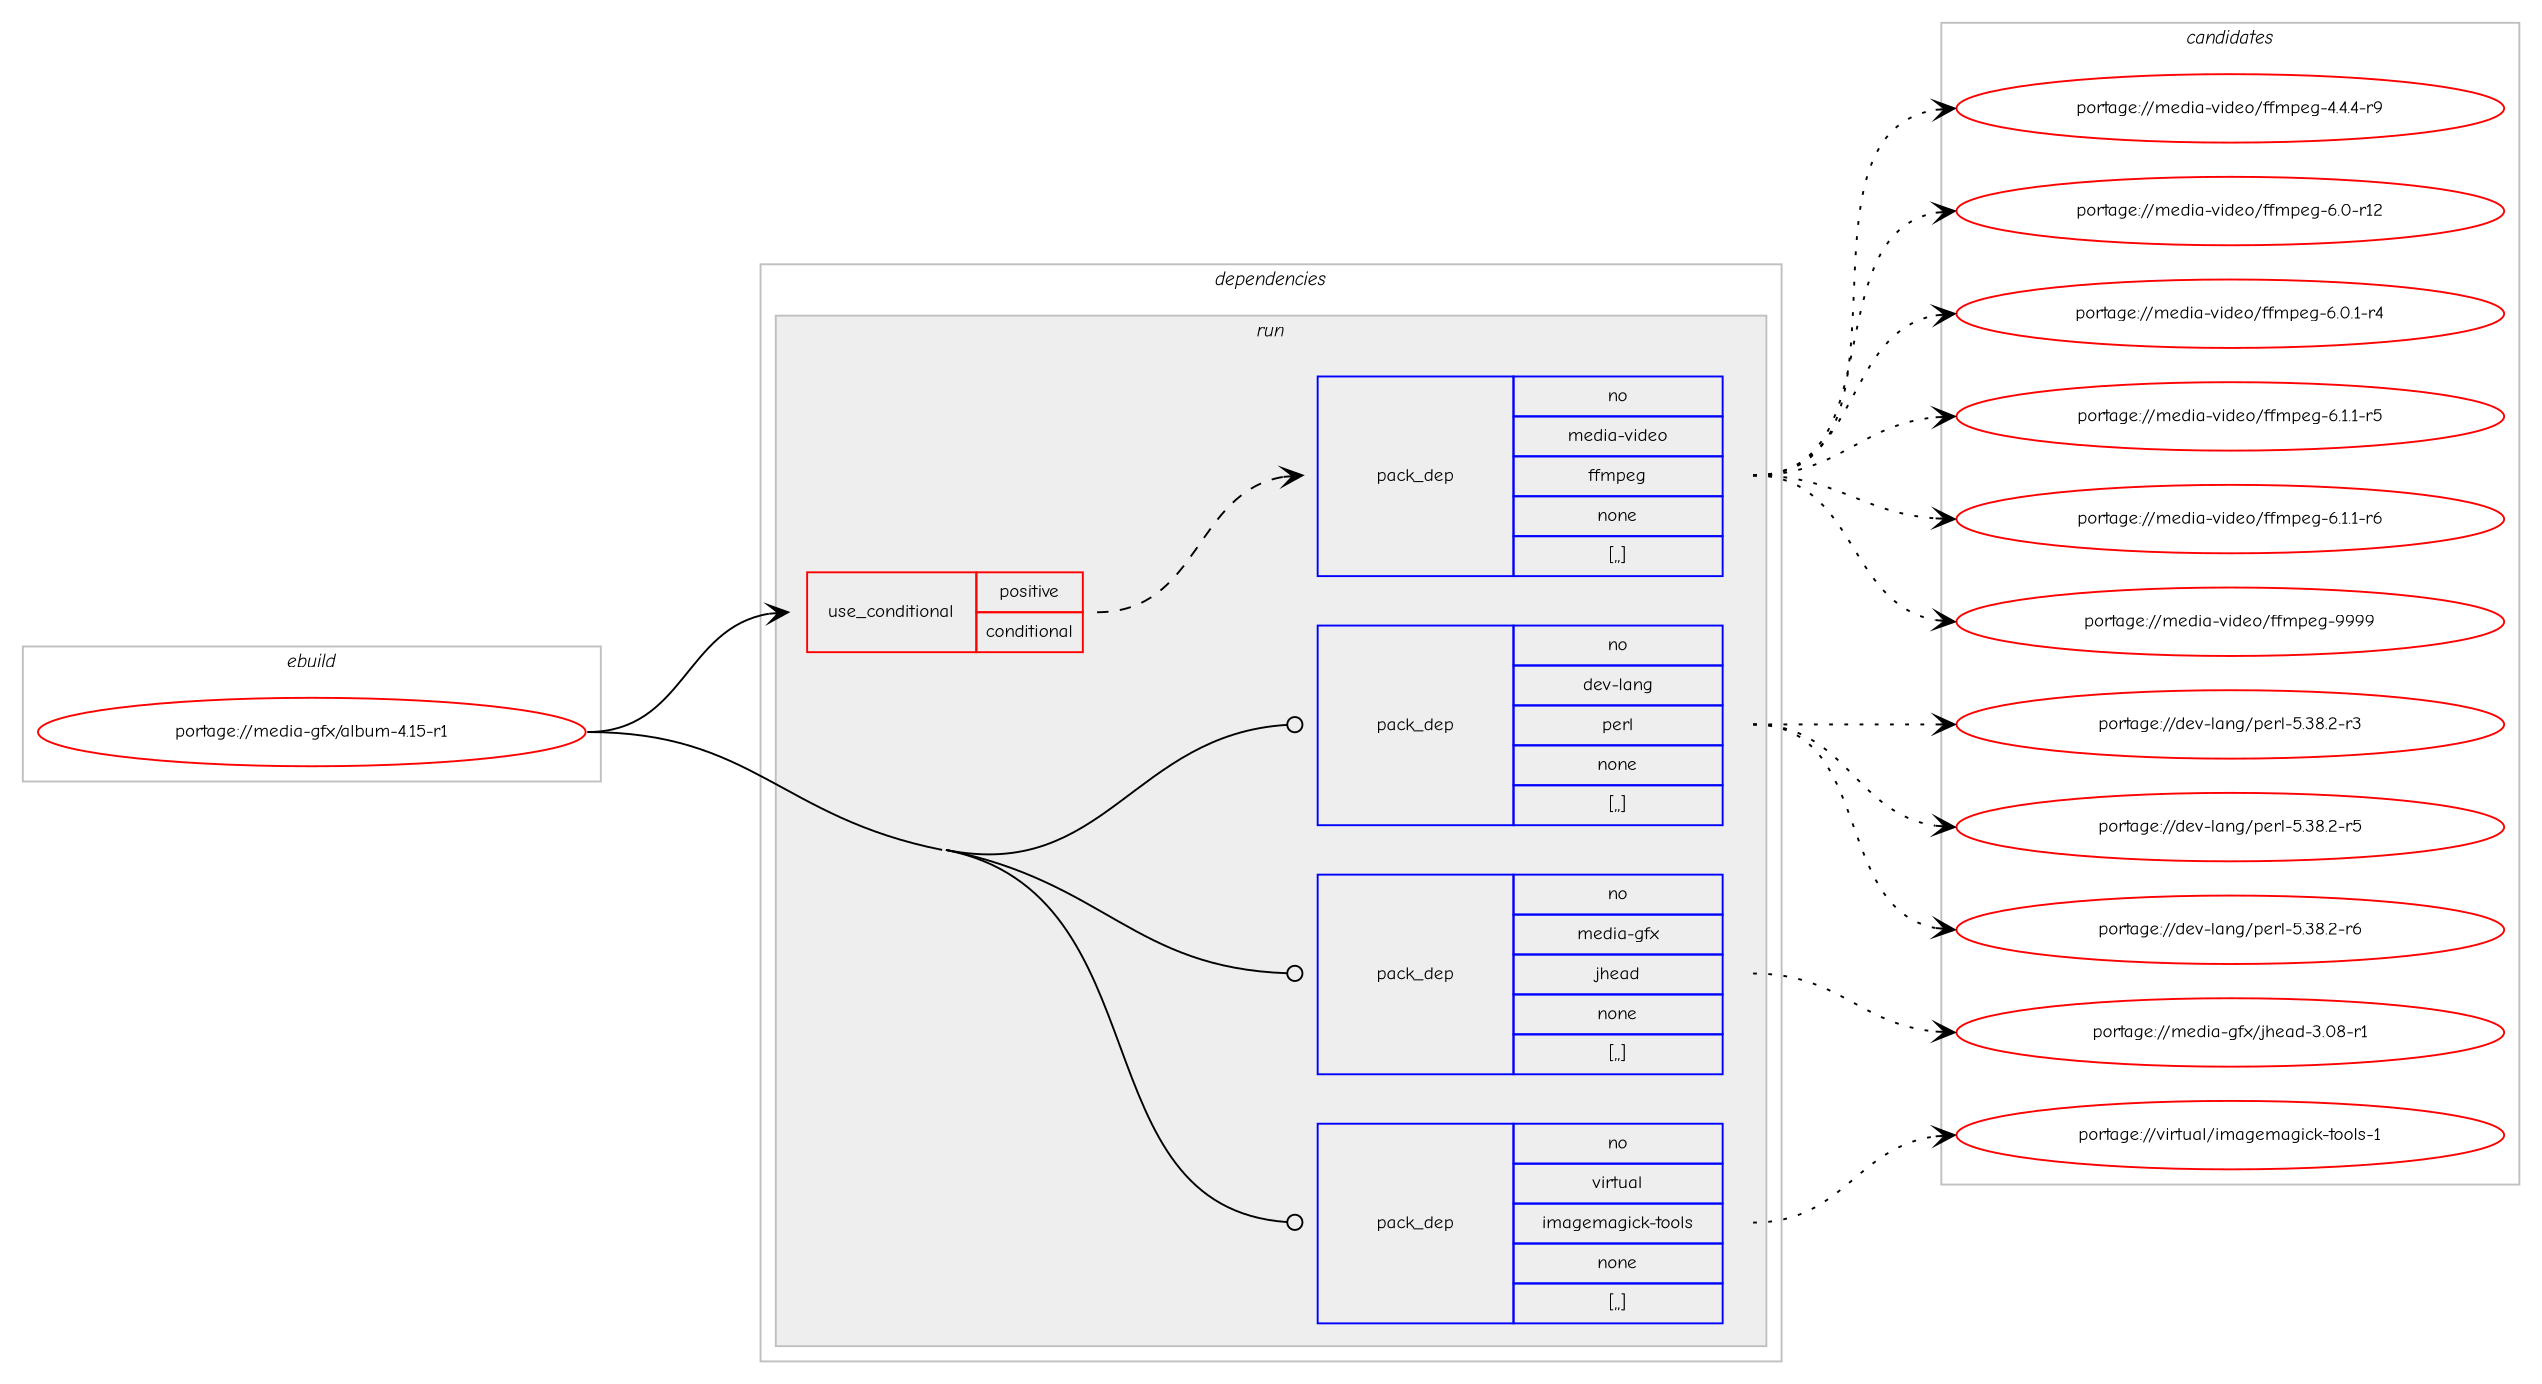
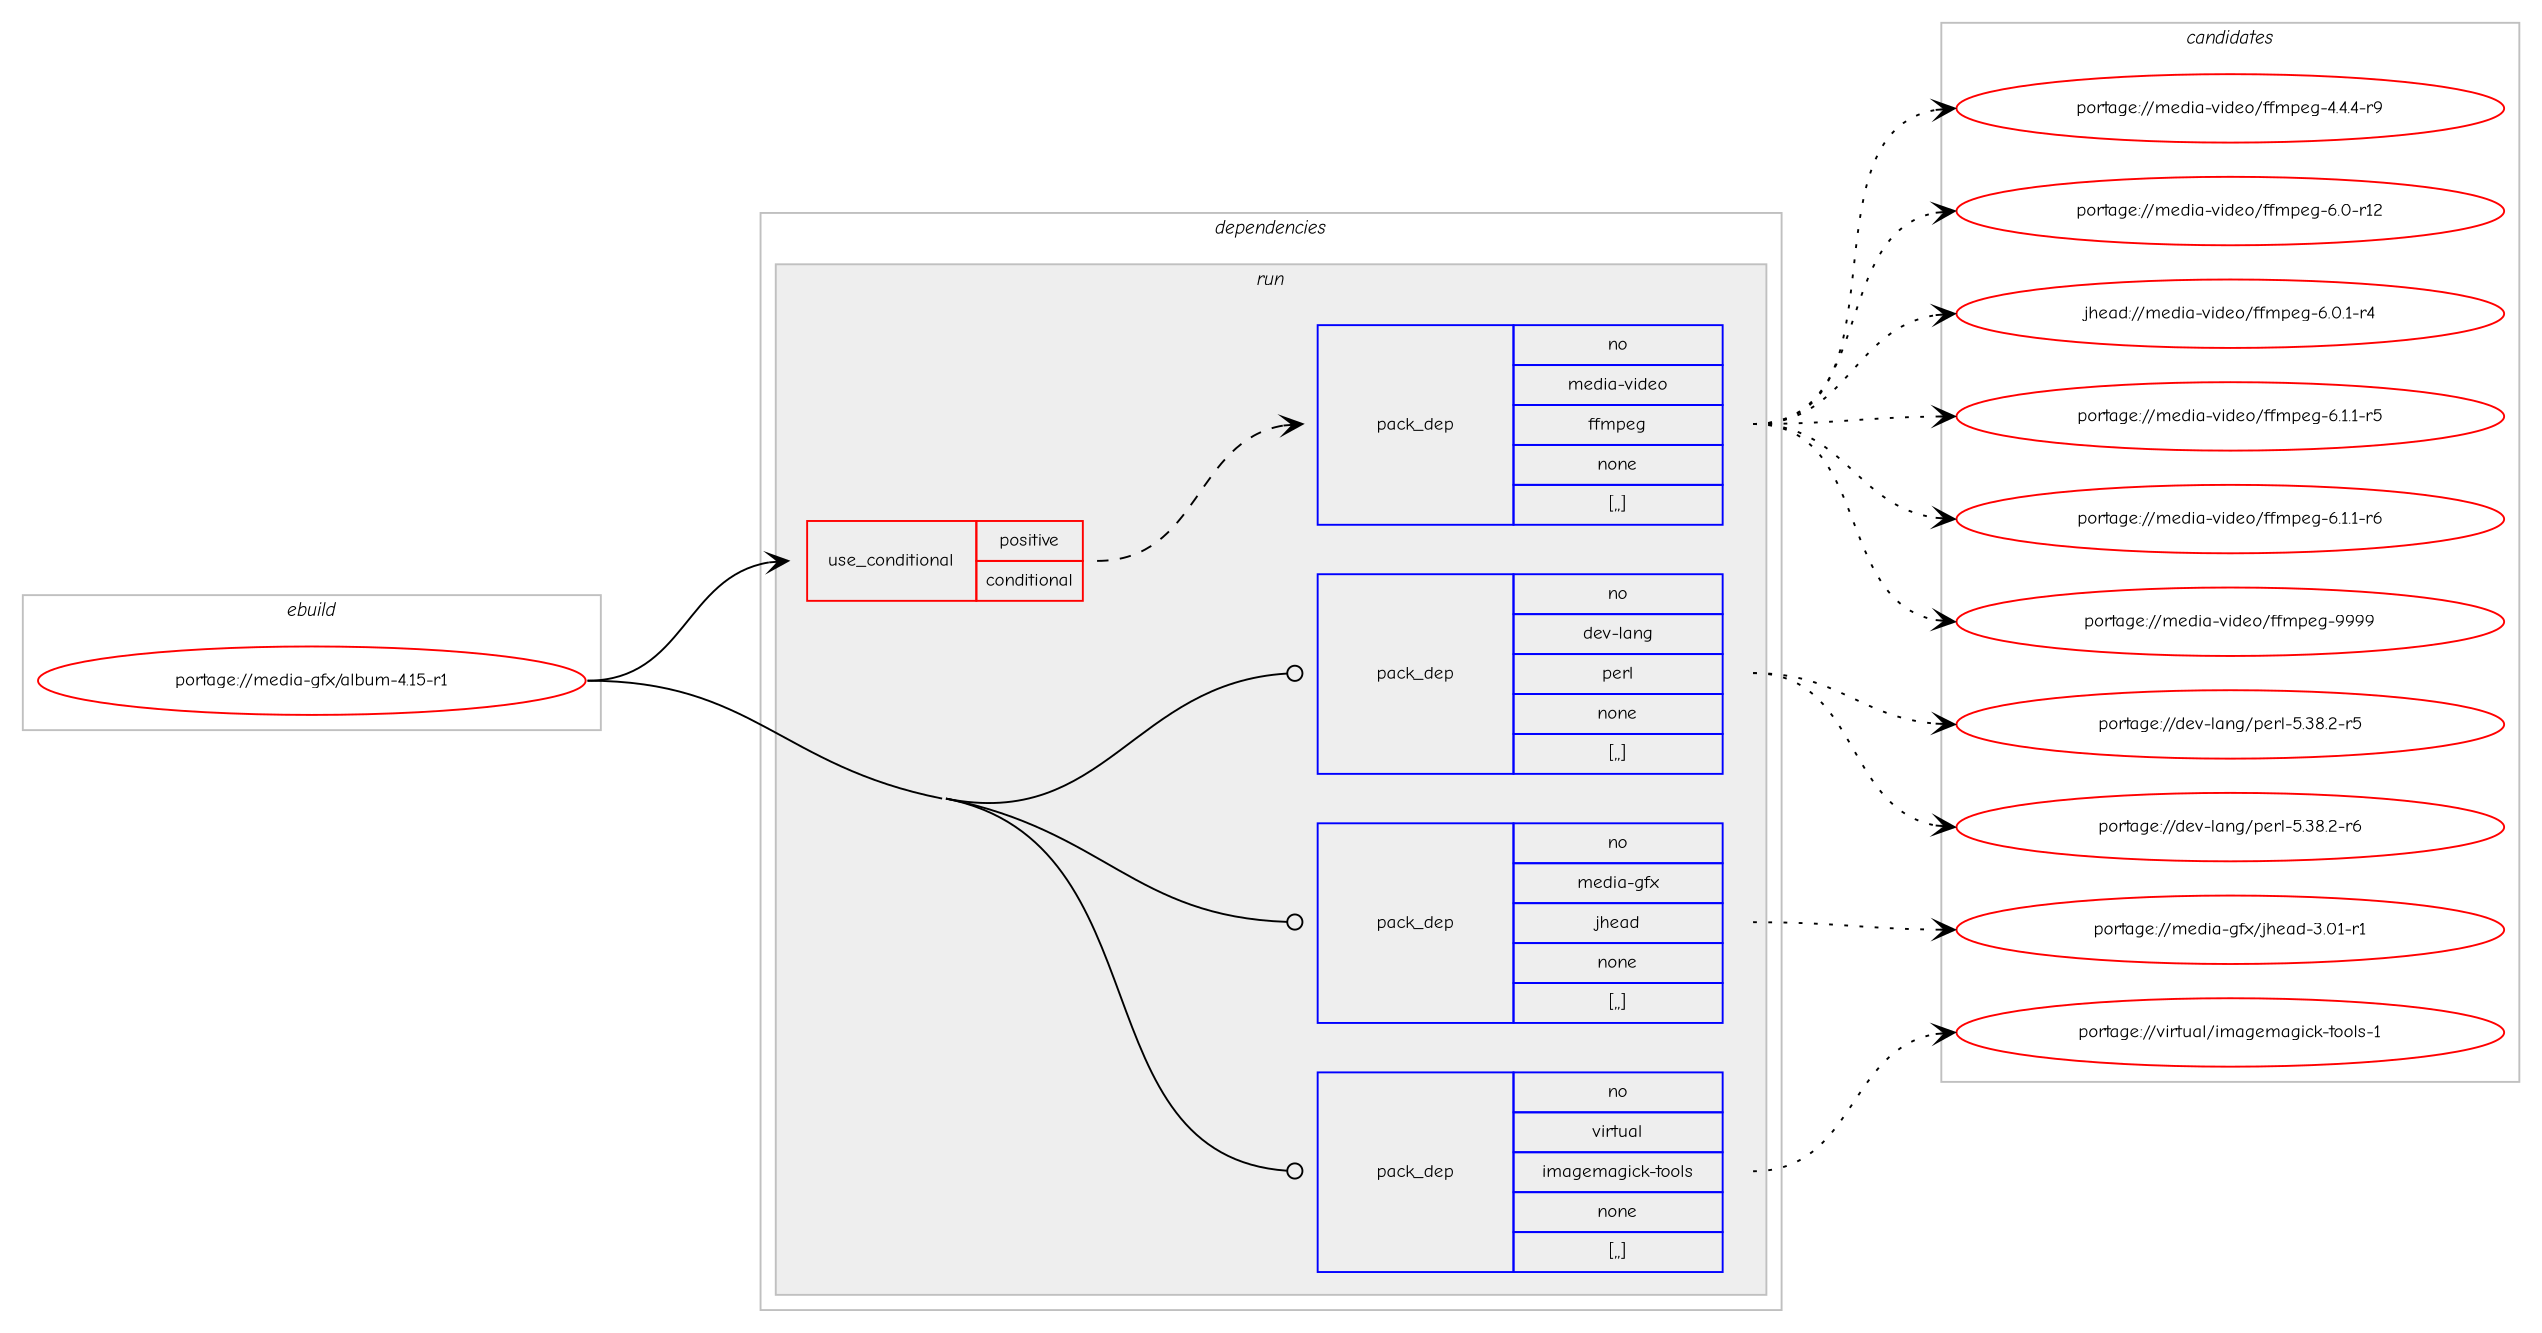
  digraph {
    compound=true
    concentrate=true
    fontname="Comic Neue"
    fontsize=10
    newrank=true
    rankdir=LR
    ranksep=1.5
    node [color=red fontname="Comic Neue" fontsize=10]
    edge [arrowhead=vee fontname="Comic Neue" headport=w style=dotted tailport=e weight=100]
    n1 [label="portage://media-gfx/album-4.15-r1" width=4]
    n2 [color=blue label=<<TABLE BORDER="0" CELLBORDER="1" CELLSPACING="0" CELLPADDING="4" WIDTH="220"><TR><TD ROWSPAN="6" CELLPADDING="30">pack_dep</TD></TR><TR><TD WIDTH="110">no</TD></TR><TR><TD>media-video</TD></TR><TR><TD>ffmpeg</TD></TR><TR><TD>none</TD></TR><TR><TD>[,,]</TD></TR></TABLE>> shape=none]
    n3 [label=<<TABLE BORDER="0" CELLBORDER="1" CELLSPACING="0" CELLPADDING="4"><TR><TD ROWSPAN="3" CELLPADDING="10">use_conditional</TD></TR><TR><TD>positive</TD></TR><TR><TD>conditional</TD></TR></TABLE>> shape=none]
    n4 [color=blue label=<<TABLE BORDER="0" CELLBORDER="1" CELLSPACING="0" CELLPADDING="4" WIDTH="220"><TR><TD ROWSPAN="6" CELLPADDING="30">pack_dep</TD></TR><TR><TD WIDTH="110">no</TD></TR><TR><TD>dev-lang</TD></TR><TR><TD>perl</TD></TR><TR><TD>none</TD></TR><TR><TD>[,,]</TD></TR></TABLE>> shape=none]
    n5 [color=blue label=<<TABLE BORDER="0" CELLBORDER="1" CELLSPACING="0" CELLPADDING="4" WIDTH="220"><TR><TD ROWSPAN="6" CELLPADDING="30">pack_dep</TD></TR><TR><TD WIDTH="110">no</TD></TR><TR><TD>media-gfx</TD></TR><TR><TD>jhead</TD></TR><TR><TD>none</TD></TR><TR><TD>[,,]</TD></TR></TABLE>> shape=none]
    n6 [color=blue label=<<TABLE BORDER="0" CELLBORDER="1" CELLSPACING="0" CELLPADDING="4" WIDTH="220"><TR><TD ROWSPAN="6" CELLPADDING="30">pack_dep</TD></TR><TR><TD WIDTH="110">no</TD></TR><TR><TD>virtual</TD></TR><TR><TD>imagemagick-tools</TD></TR><TR><TD>none</TD></TR><TR><TD>[,,]</TD></TR></TABLE>> shape=none]
    n7 [label="portage://media-video/ffmpeg-4.4.4-r9" width=4]
    n8 [label="portage://media-video/ffmpeg-6.0-r12" width=4]
-   n9 [label="portage://media-video/ffmpeg-6.0.1-r4" width=4]
+   n9 [label="jhead://media-video/ffmpeg-6.0.1-r4" width=4]
    n10 [label="portage://media-video/ffmpeg-6.1.1-r5" width=4]
    n11 [label="portage://media-video/ffmpeg-6.1.1-r6" width=4]
    n12 [label="portage://media-video/ffmpeg-9999" width=4]
-   n13 [label="portage://dev-lang/perl-5.38.2-r3" width=4]
    n14 [label="portage://dev-lang/perl-5.38.2-r5" width=4]
    n15 [label="portage://dev-lang/perl-5.38.2-r6" width=4]
-   n16 [label="portage://media-gfx/jhead-3.08-r1" width=4]
+   n16 [label="portage://media-gfx/jhead-3.01-r1" width=4]
    n17 [label="portage://virtual/imagemagick-tools-1" width=4]
    subgraph cluster_1 {
      color=gray
      label=<<i>ebuild</i>>
      rank=same
      n1
    }
    subgraph cluster_2 {
      color=gray
      label=<<i>dependencies</i>>
      subgraph cluster_3 {
        color=gray
        fillcolor="#eeeeee"
        label=<<i>compile</i>>
        style=filled
      }
      subgraph cluster_4 {
        color=gray
        fillcolor="#eeeeee"
        label=<<i>compile and run</i>>
        style=filled
      }
      subgraph cluster_5 {
        color=gray
        fillcolor="#eeeeee"
        label=<<i>run</i>>
        style=filled
        subgraph sub_6 {
          color=gray
          fillcolor="#eeeeee"
          label=<<i>run</i>>
          style=filled
          n3
          subgraph sub_7 {
            color=gray
            fillcolor="#eeeeee"
            label=<<i>run</i>>
            style=filled
            n2
          }
        }
        subgraph sub_8 {
          color=gray
          fillcolor="#eeeeee"
          label=<<i>run</i>>
          style=filled
          n4
        }
        subgraph sub_9 {
          color=gray
          fillcolor="#eeeeee"
          label=<<i>run</i>>
          style=filled
          n5
        }
        subgraph sub_10 {
          color=gray
          fillcolor="#eeeeee"
          label=<<i>run</i>>
          style=filled
          n6
        }
      }
    }
    subgraph cluster_11 {
      color=gray
      label=<<i>candidates</i>>
      rank=same
      subgraph sub_12 {
        color=black
        label=<<i>candidates</i>>
        nodesep=1
        rank=same
        n7
        n8
        n9
        n10
        n11
        n12
      }
      subgraph sub_13 {
        color=black
        label=<<i>candidates</i>>
        nodesep=1
        rank=same
-       n13
        n14
        n15
      }
      subgraph sub_14 {
        color=black
        label=<<i>candidates</i>>
        nodesep=1
        rank=same
        n16
      }
      subgraph sub_15 {
        color=black
        label=<<i>candidates</i>>
        nodesep=1
        rank=same
        n17
      }
    }
    n1 -> n3 [style=solid weight=20]
    n1 -> n4 [arrowhead=odot style=solid weight=20]
    n1 -> n5 [arrowhead=odot style=solid weight=20]
    n1 -> n6 [arrowhead=odot style=solid weight=20]
    n2 -> n7
    n2 -> n8
    n2 -> n9
    n2 -> n10
    n2 -> n11
    n2 -> n12
    n3 -> n2 [style=dashed weight=20]
-   n4 -> n13
    n4 -> n14
    n4 -> n15
    n5 -> n16
    n6 -> n17
  }
